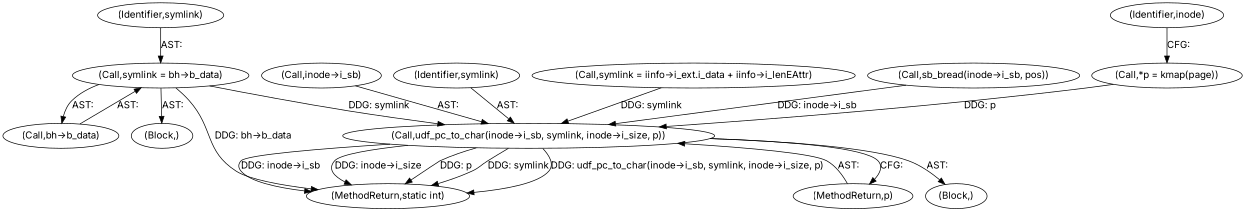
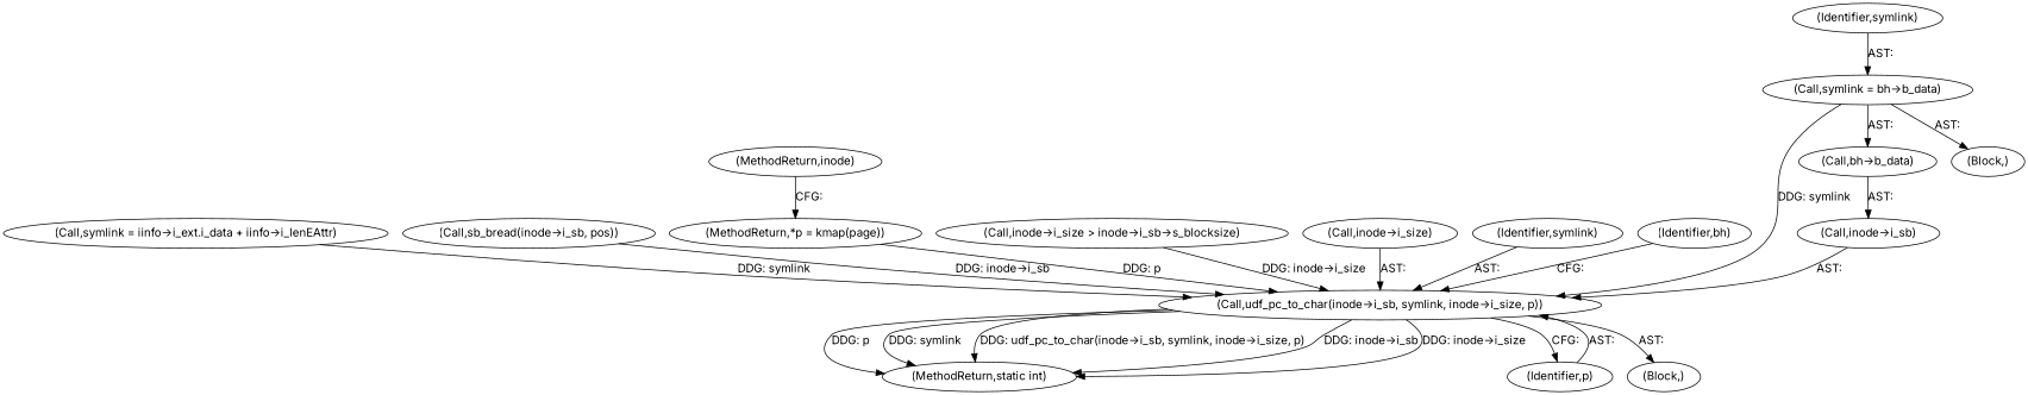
  digraph {
    fontname=Inter
    node [fontname=Inter]
    edge [fontname=Inter]
    n1 [label="(Call,symlink = bh->b_data)"]
    n2 [label="(Call,udf_pc_to_char(inode->i_sb, symlink, inode->i_size, p))"]
    n3 [label="(Call,bh->b_data)"]
    n4 [label="(Block,)"]
    n5 [label="(MethodReturn,static int)"]
-   n6 [label="(MethodReturn,p)"]
+   n6 [label="(Identifier,p)"]
    n7 [label="(Block,)"]
    n8 [label="(Call,symlink = iinfo->i_ext.i_data + iinfo->i_lenEAttr)"]
    n9 [label="(Call,sb_bread(inode->i_sb, pos))"]
-   n10 [label="(Identifier,inode)"]
-   n11 [label="(Call,*p = kmap(page))"]
+   n10 [label="(MethodReturn,inode)"]
+   n11 [label="(MethodReturn,*p = kmap(page))"]
    n12 [label="(Identifier,symlink)"]
+   n13 [label="(Call,inode->i_size > inode->i_sb->s_blocksize)"]
    n14 [label="(Call,inode->i_sb)"]
+   n15 [label="(Call,inode->i_size)"]
    n16 [label="(Identifier,symlink)"]
+   n17 [label="(Identifier,bh)"]
    n1 -> n2 [label="DDG: symlink"]
    n1 -> n3 [label="AST: "]
    n1 -> n4 [label="AST: "]
-   n1 -> n5 [label="DDG: bh->b_data"]
    n2 -> n5 [label="DDG: p"]
    n2 -> n5 [label="DDG: symlink"]
    n2 -> n5 [label="DDG: udf_pc_to_char(inode->i_sb, symlink, inode->i_size, p)"]
    n2 -> n5 [label="DDG: inode->i_sb"]
    n2 -> n5 [label="DDG: inode->i_size"]
    n2 -> n6 [label="CFG: "]
    n2 -> n7 [label="AST: "]
-   n3 -> n1 [label="AST: "]
+   n3 -> n14 [label="AST: "]
    n6 -> n2 [label="AST: "]
    n8 -> n2 [label="DDG: symlink"]
    n9 -> n2 [label="DDG: inode->i_sb"]
    n10 -> n11 [label="CFG: "]
    n11 -> n2 [label="DDG: p"]
    n12 -> n1 [label="AST: "]
+   n13 -> n2 [label="DDG: inode->i_size"]
    n14 -> n2 [label="AST: "]
+   n15 -> n2 [label="AST: "]
    n16 -> n2 [label="AST: "]
+   n17 -> n2 [label="CFG: "]
  }
